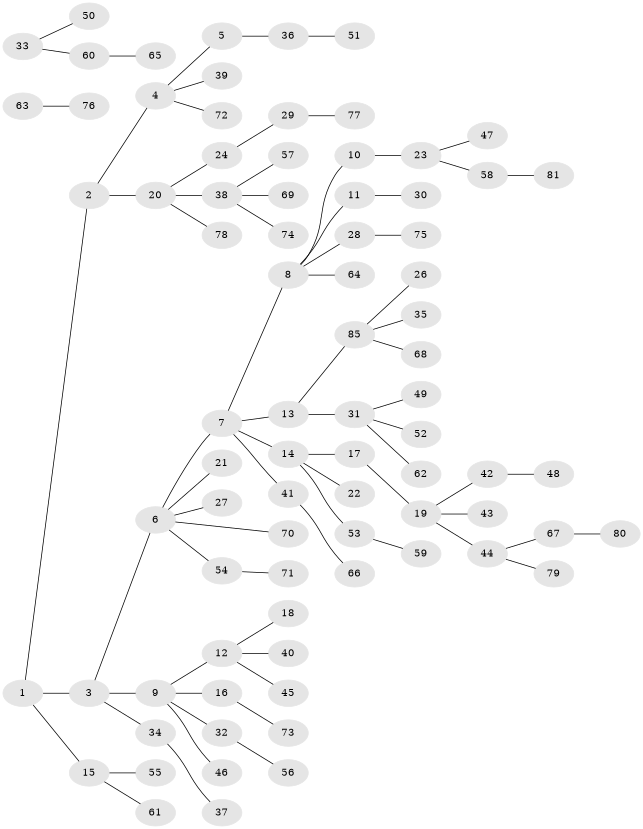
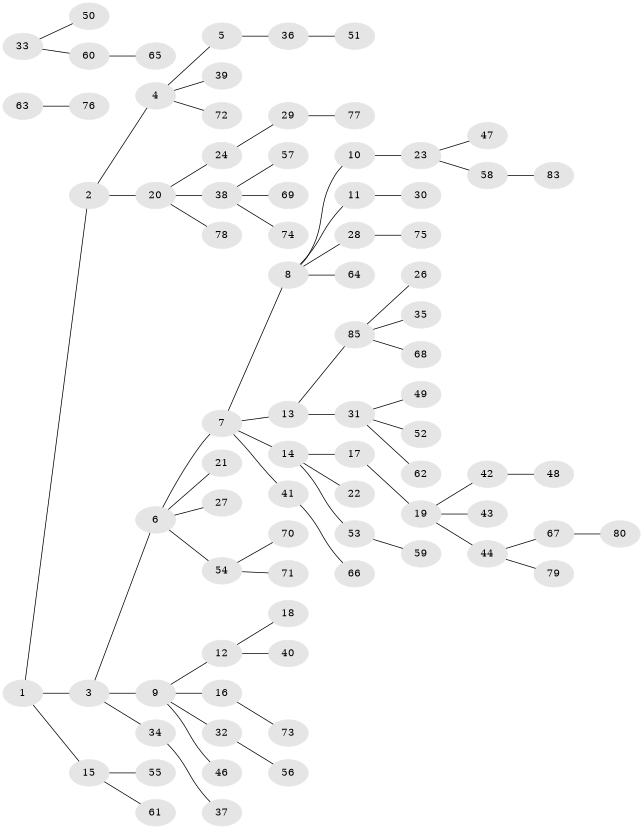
  graph {
    rankdir=LR
    node [color=gray90 style=filled]
    1
    2
    3
    15
    4
    20
    6
    9
    34
    55
    61
    63
    76
    5
    39
    72
    24
    38
    78
    7
    21
    27
    54
    12
    16
    32
    46
    37
    36
    51
    8
    13
    14
    41
    70
    71
    10
    11
    28
    64
    n41 [label=85]
    31
    17
    22
    53
    33
    50
    60
    66
    23
    30
    75
    18
    40
-   45
    73
    56
    47
    58
    26
    35
    68
    49
    52
    62
    19
    59
    42
    43
    44
    48
    67
    79
    29
    57
    69
    74
-   81
+   81 [label=83]
    77
    65
    80
    1 -- 2
    1 -- 3
    1 -- 15
    2 -- 4
    2 -- 20
    3 -- 6
    3 -- 9
    3 -- 34
    15 -- 55
    15 -- 61
    4 -- 5
    4 -- 39
    4 -- 72
    20 -- 24
    20 -- 38
    20 -- 78
    6 -- 7
    6 -- 21
    6 -- 27
    6 -- 54
    9 -- 12
    9 -- 16
    9 -- 32
    9 -- 46
    34 -- 37
    63 -- 76
    5 -- 36
    24 -- 29
    38 -- 57
    38 -- 69
    38 -- 74
    7 -- 8
    7 -- 13
    7 -- 14
    7 -- 41
-   6 -- 70
+   54 -- 70
    54 -- 71
    12 -- 18
    12 -- 40
-   12 -- 45
    16 -- 73
    32 -- 56
    36 -- 51
    8 -- 10
    8 -- 11
    8 -- 28
    8 -- 64
    13 -- n41
    13 -- 31
    14 -- 17
    14 -- 22
    14 -- 53
    41 -- 66
    10 -- 23
    11 -- 30
    28 -- 75
    n41 -- 26
    n41 -- 35
    n41 -- 68
    31 -- 49
    31 -- 52
    31 -- 62
    17 -- 19
    53 -- 59
    33 -- 50
    33 -- 60
    60 -- 65
    23 -- 47
    23 -- 58
    58 -- 81
    19 -- 42
    19 -- 43
    19 -- 44
    42 -- 48
    44 -- 67
    44 -- 79
    67 -- 80
    29 -- 77
  }
